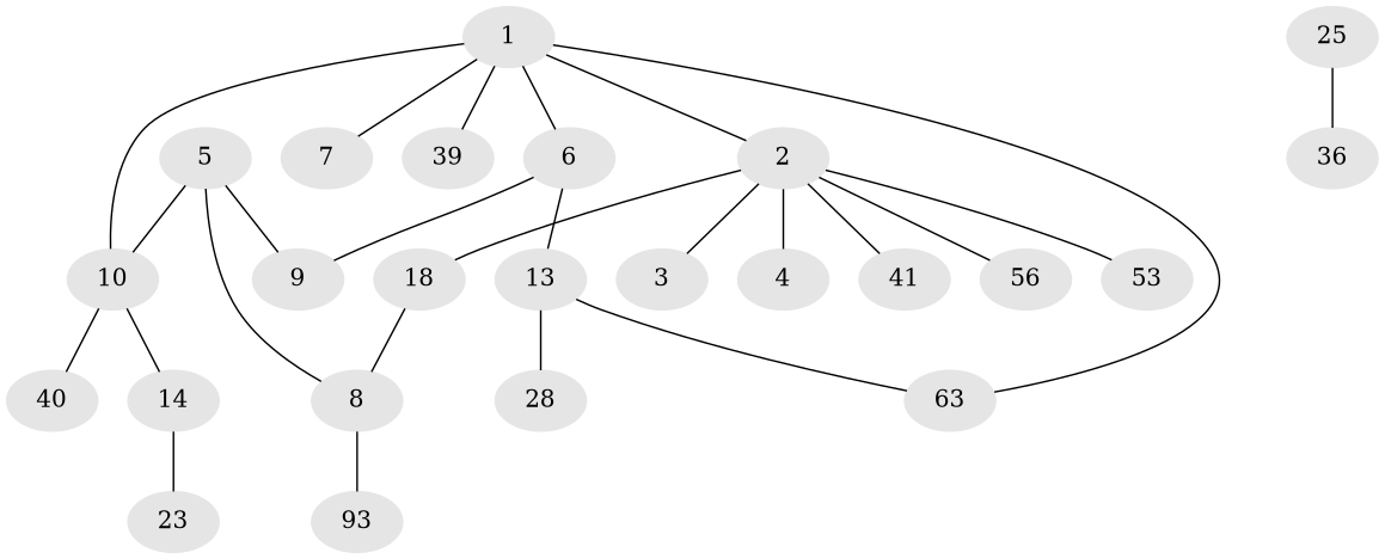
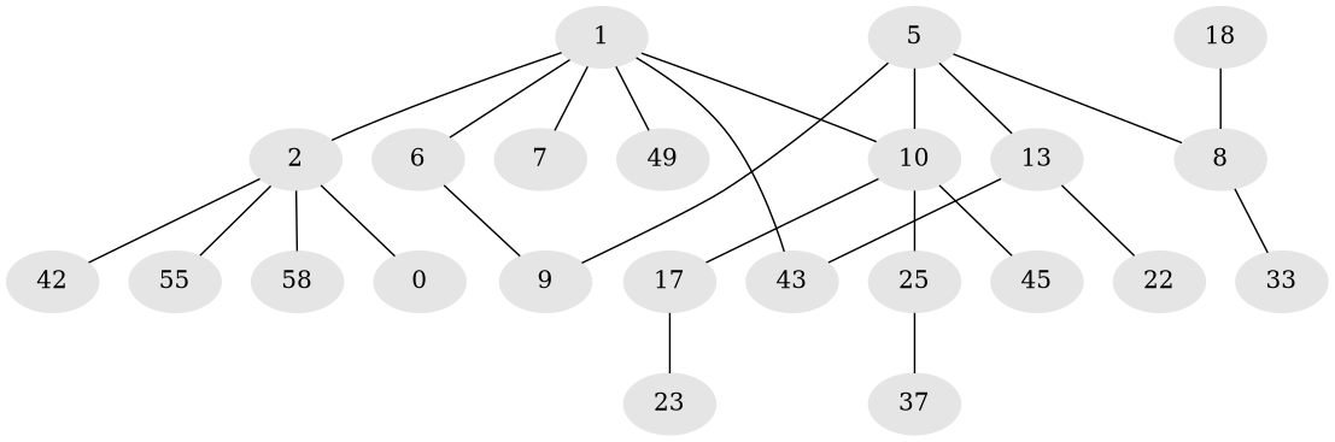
  graph {
    node [color=gray90 style=filled]
    1 [super="+20"]
    2
    6 [super="+44+12+35"]
    7
    10 [super="+14+19+29+16"]
-   39
-   43 [label=63]
-   3 [super="+49"]
-   4 [super="+32"]
+   39 [label=49]
+   43
+   4 [super="+32" label=0]
    18 [super="+31"]
-   41
-   55 [label=56]
-   58 [super="+64" label=53]
+   41 [label=42]
+   55
+   58 [super="+64"]
    5 [super="+57+11"]
    8 [super="+21+48+56+30"]
    9
    13 [super="+50"]
-   17 [super="+24" label=14]
+   17 [super="+24"]
    25 [super="+27"]
-   40
-   33 [label=93]
-   22 [label=28]
+   40 [label=45]
+   33
+   22
    23
-   36
+   36 [label=37]
    1 -- 2
    1 -- 6
    1 -- 7
    1 -- 10
    1 -- 39
    1 -- 43
-   2 -- 3
    2 -- 4
-   2 -- 18
    2 -- 41
    2 -- 55
    2 -- 58
    6 -- 9
    10 -- 17
+   10 -- 25 [weight=2]
    10 -- 40
    18 -- 8
    5 -- 10 [weight=2]
    5 -- 8
    5 -- 9
-   6 -- 13
+   5 -- 13
    8 -- 33
    13 -- 43
    13 -- 22
    17 -- 23
    25 -- 36
  }
